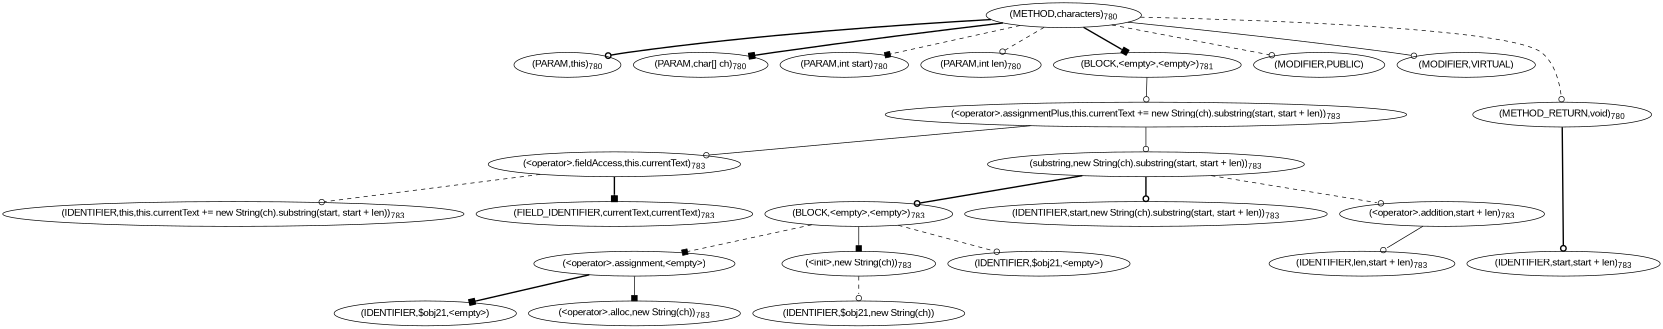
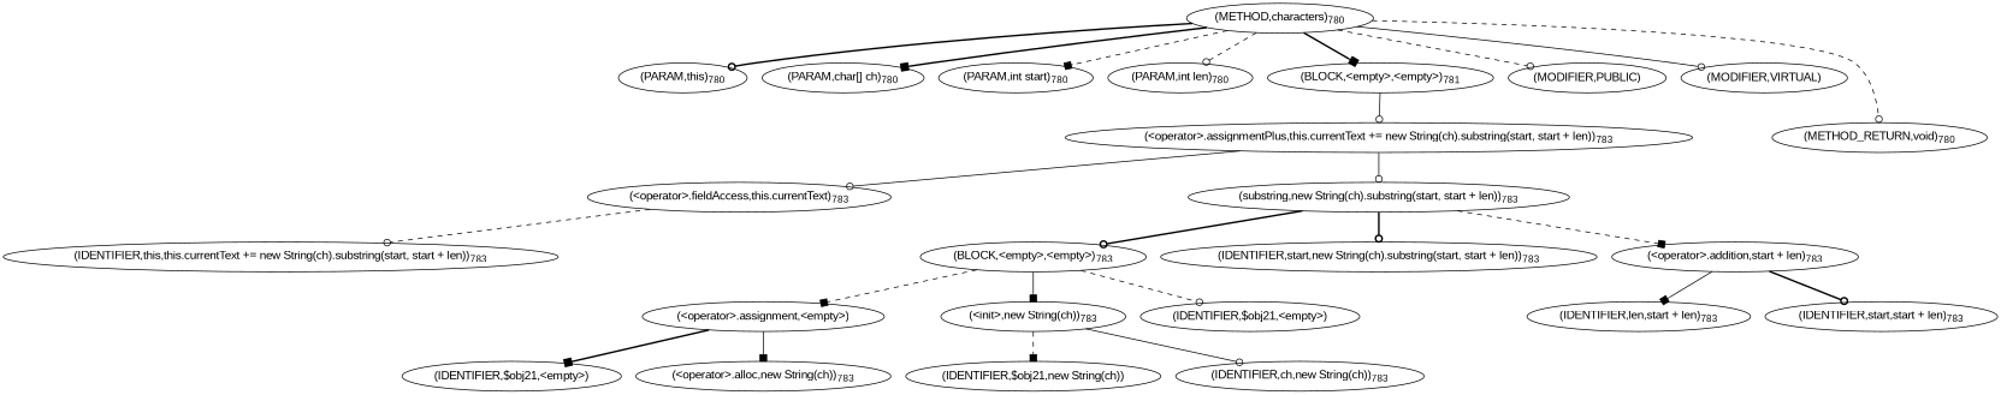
  digraph {
    fontname="Liberation Sans"
    node [fontname="Liberation Sans"]
    edge [arrowhead=odot fontname="Liberation Sans" style=dashed]
    n1 [label=<(METHOD,characters)<SUB>780</SUB>>]
    n2 [label=<(PARAM,this)<SUB>780</SUB>>]
    n3 [label=<(PARAM,char[] ch)<SUB>780</SUB>>]
    n4 [label=<(PARAM,int start)<SUB>780</SUB>>]
    n5 [label=<(PARAM,int len)<SUB>780</SUB>>]
    n6 [label=<(BLOCK,&lt;empty&gt;,&lt;empty&gt;)<SUB>781</SUB>>]
    n7 [label=<(MODIFIER,PUBLIC)>]
    n8 [label=<(MODIFIER,VIRTUAL)>]
    n9 [label=<(METHOD_RETURN,void)<SUB>780</SUB>>]
    n10 [label=<(&lt;operator&gt;.assignmentPlus,this.currentText += new String(ch).substring(start, start + len))<SUB>783</SUB>>]
    n11 [label=<(&lt;operator&gt;.fieldAccess,this.currentText)<SUB>783</SUB>>]
    n12 [label=<(substring,new String(ch).substring(start, start + len))<SUB>783</SUB>>]
    n13 [label=<(IDENTIFIER,this,this.currentText += new String(ch).substring(start, start + len))<SUB>783</SUB>>]
-   n14 [label=<(FIELD_IDENTIFIER,currentText,currentText)<SUB>783</SUB>>]
    n15 [label=<(BLOCK,&lt;empty&gt;,&lt;empty&gt;)<SUB>783</SUB>>]
    n16 [label=<(IDENTIFIER,start,new String(ch).substring(start, start + len))<SUB>783</SUB>>]
    n17 [label=<(&lt;operator&gt;.addition,start + len)<SUB>783</SUB>>]
    n18 [label=<(&lt;operator&gt;.assignment,&lt;empty&gt;)>]
    n19 [label=<(&lt;init&gt;,new String(ch))<SUB>783</SUB>>]
    n20 [label=<(IDENTIFIER,$obj21,&lt;empty&gt;)>]
    n21 [label=<(IDENTIFIER,start,start + len)<SUB>783</SUB>>]
    n22 [label=<(IDENTIFIER,len,start + len)<SUB>783</SUB>>]
    n23 [label=<(IDENTIFIER,$obj21,&lt;empty&gt;)>]
    n24 [label=<(&lt;operator&gt;.alloc,new String(ch))<SUB>783</SUB>>]
    n25 [label=<(IDENTIFIER,$obj21,new String(ch))>]
+   n26 [label=<(IDENTIFIER,ch,new String(ch))<SUB>783</SUB>>]
    n1 -> n2 [style=bold]
    n1 -> n3 [arrowhead=box style=bold]
    n1 -> n4 [arrowhead=box]
    n1 -> n5
    n1 -> n6 [arrowhead=box style=bold]
    n1 -> n7
    n1 -> n8 [style=solid]
    n1 -> n9
    n6 -> n10 [style=solid]
    n10 -> n11 [style=solid]
    n10 -> n12 [style=solid]
    n11 -> n13
-   n11 -> n14 [arrowhead=box style=bold]
    n12 -> n15 [style=bold]
    n12 -> n16 [style=bold]
-   n12 -> n17
+   n12 -> n17 [arrowhead=box]
    n15 -> n18 [arrowhead=box]
    n15 -> n19 [arrowhead=box style=solid]
    n15 -> n20
-   n9 -> n21 [style=bold]
-   n17 -> n22 [style=solid]
+   n17 -> n21 [style=bold]
+   n17 -> n22 [arrowhead=box style=solid]
    n18 -> n23 [arrowhead=box style=bold]
    n18 -> n24 [arrowhead=box style=solid]
-   n19 -> n25
+   n19 -> n25 [arrowhead=box]
+   n19 -> n26 [style=solid]
  }
